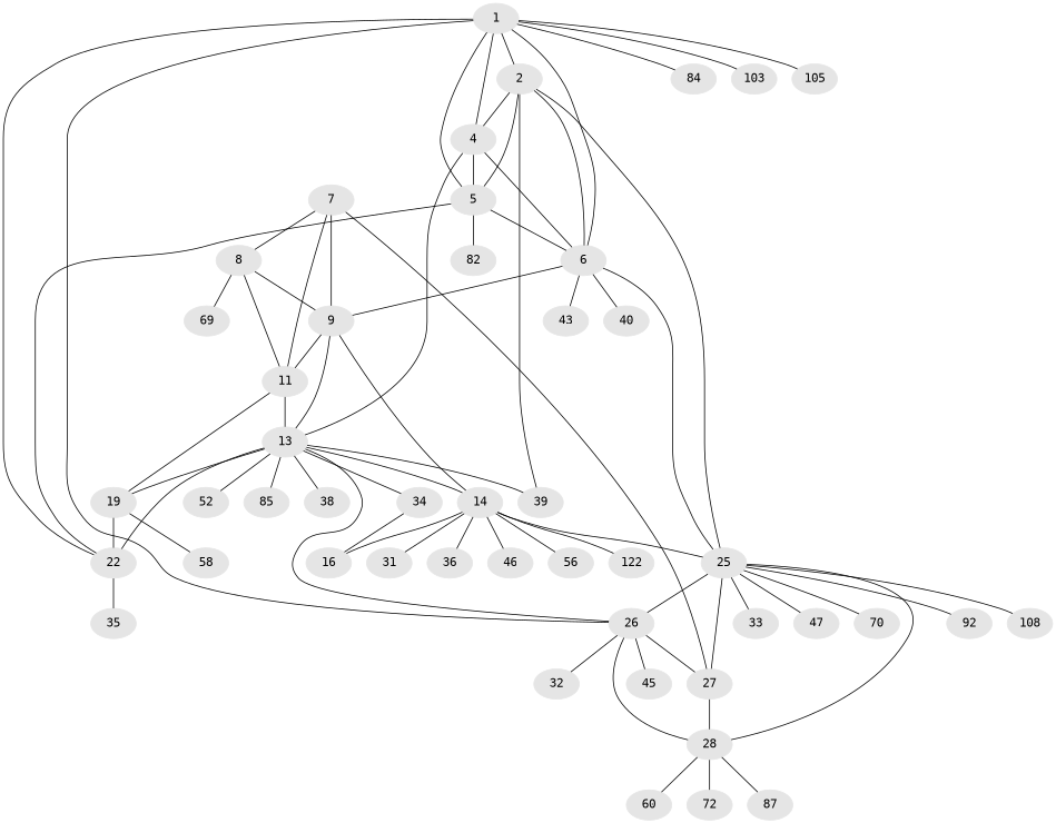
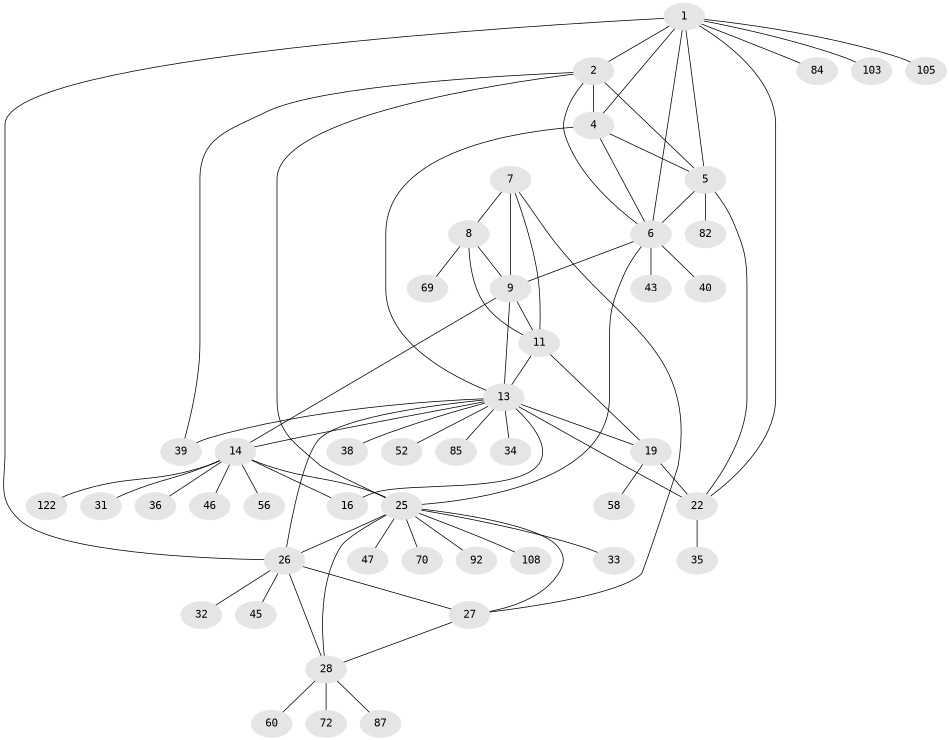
  graph {
    fontname="DejaVu Sans Mono"
    node [color=gray90 fontname="DejaVu Sans Mono" style=filled]
    edge [fontname="DejaVu Sans Mono"]
    1 [super="+3"]
    2 [super="+77"]
    4
    5
    6 [super="+67+93+51"]
    22 [super="+62+23+78+116+95+41+71"]
    26 [super="+50+73+113+75+59+55+29"]
    84
    103
    105
    25 [super="+30"]
    39
    13 [super="+20"]
    82 [super="+83"]
    9 [super="+12"]
    40
    43
    35 [super="+80"]
    27
    28
    32
    45 [super="+86+89+120"]
    33
    47
    70
    92
    108
    14 [super="+18+112+17+15"]
    19
    16 [super="+74+66"]
    34
    38
    52
    85
    11 [super="+96"]
    7 [super="+10+64"]
    8 [super="+53+104+76+119+101+102+99"]
    69
    31 [super="+100"]
    36
    46
    56
    122
    58
    60
    72
    87 [super="+117"]
    1 -- 2 [weight=2]
    1 -- 4 [weight=2]
    1 -- 5 [weight=2]
    1 -- 6 [weight=2]
    1 -- 22 [weight=2]
    1 -- 26
    1 -- 84
    1 -- 103
    1 -- 105
    2 -- 4
    2 -- 5
    2 -- 6
    2 -- 25
    2 -- 39
    4 -- 5
    4 -- 6
    4 -- 13 [weight=2]
    5 -- 6
    5 -- 22
    5 -- 82
    6 -- 25
    6 -- 9
    6 -- 40
    6 -- 43
    22 -- 35
    26 -- 27 [weight=2]
    26 -- 28 [weight=2]
    26 -- 32
    26 -- 45
    25 -- 26 [weight=4]
    25 -- 27 [weight=2]
    25 -- 28 [weight=2]
    25 -- 33
    25 -- 47
    25 -- 70
    25 -- 92
    25 -- 108
    13 -- 22 [weight=7]
    13 -- 26
    13 -- 39
    13 -- 14 [weight=4]
    13 -- 19 [weight=3]
-   34 -- 16
+   13 -- 16
    13 -- 34
    13 -- 38 [weight=2]
    13 -- 52
    13 -- 85
    9 -- 13
    9 -- 14
    9 -- 11 [weight=2]
    27 -- 28
    28 -- 60
    28 -- 72
    28 -- 87
    14 -- 25
    14 -- 16 [weight=4]
    14 -- 31
    14 -- 36
    14 -- 46
    14 -- 56
    14 -- 122
    19 -- 22 [weight=2]
    19 -- 58
    11 -- 13
    11 -- 19
    7 -- 9 [weight=4]
    7 -- 27
    7 -- 11 [weight=2]
    7 -- 8 [weight=2]
    8 -- 9 [weight=2]
    8 -- 11
    8 -- 69
  }
